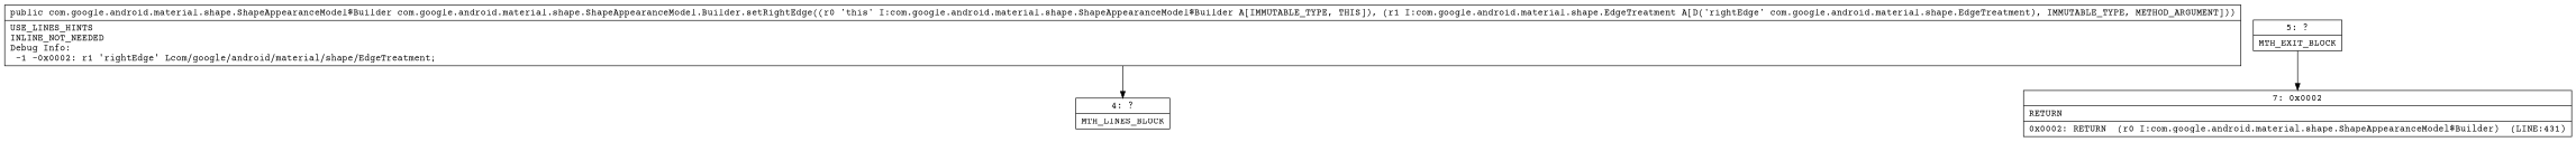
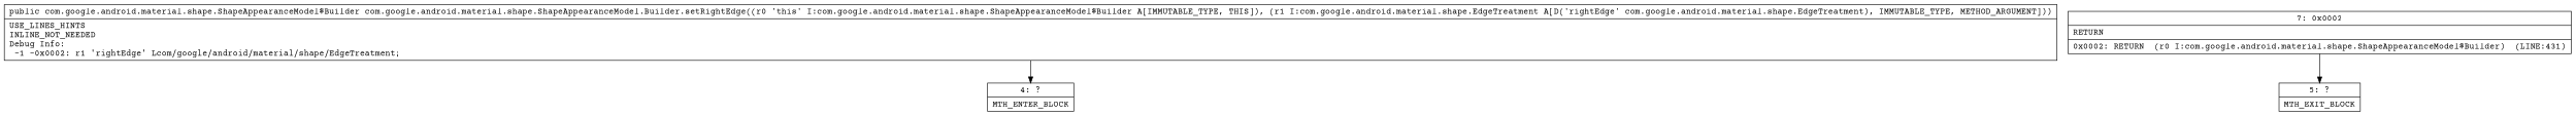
  digraph {
    fontname="Courier Prime"
    node [fontname="Courier Prime" shape=record]
    edge [fontname="Courier Prime"]
-   n1 [label="{4\:\ ?|MTH_LINES_BLOCK\l}"]
+   n1 [label="{4\:\ ?|MTH_ENTER_BLOCK\l}"]
    n2 [label="{7\:\ 0x0002|RETURN\l|0x0002: RETURN  (r0 I:com.google.android.material.shape.ShapeAppearanceModel$Builder)  (LINE:431)\l}"]
    n3 [label="{5\:\ ?|MTH_EXIT_BLOCK\l}"]
    n4 [label="{public com.google.android.material.shape.ShapeAppearanceModel$Builder com.google.android.material.shape.ShapeAppearanceModel.Builder.setRightEdge((r0 'this' I:com.google.android.material.shape.ShapeAppearanceModel$Builder A[IMMUTABLE_TYPE, THIS]), (r1 I:com.google.android.material.shape.EdgeTreatment A[D('rightEdge' com.google.android.material.shape.EdgeTreatment), IMMUTABLE_TYPE, METHOD_ARGUMENT]))  | USE_LINES_HINTS\lINLINE_NOT_NEEDED\lDebug Info:\l  \-1 \-0x0002: r1 'rightEdge' Lcom\/google\/android\/material\/shape\/EdgeTreatment;\l}"]
-   n3 -> n2
+   n2 -> n3
    n4 -> n1
  }
